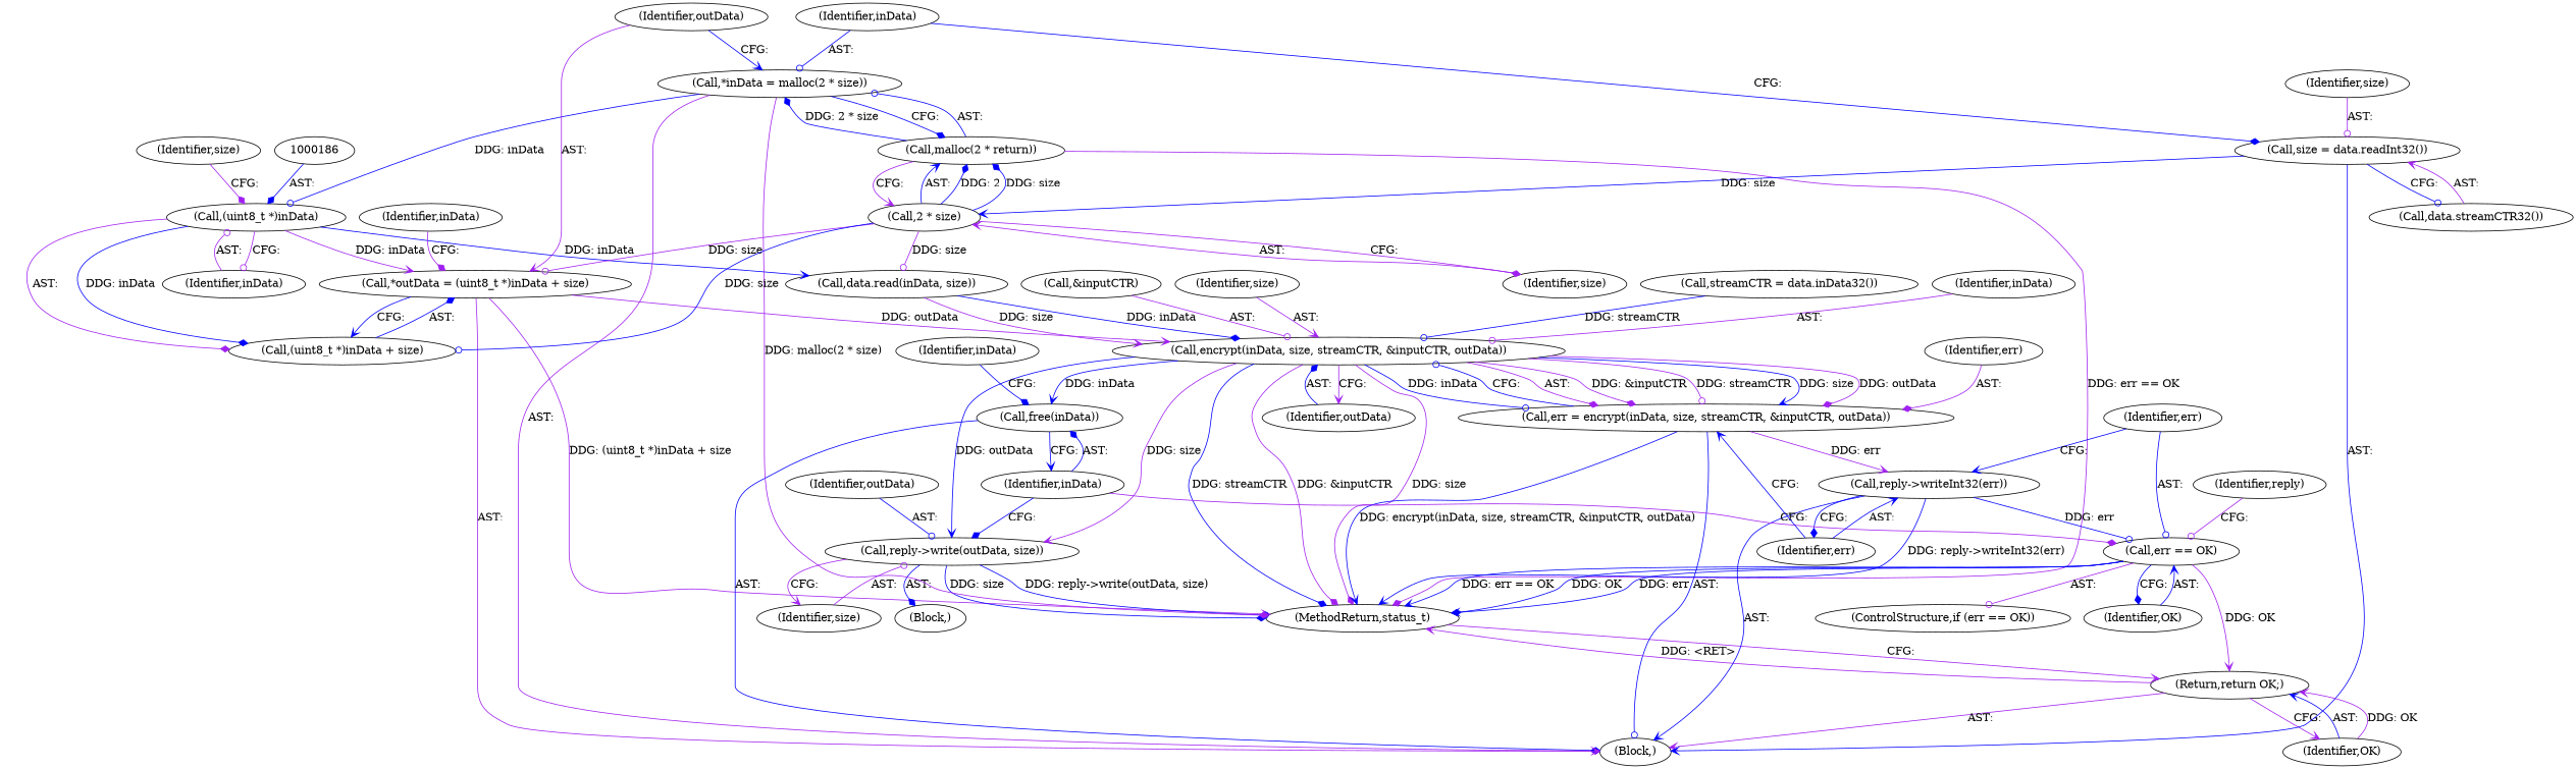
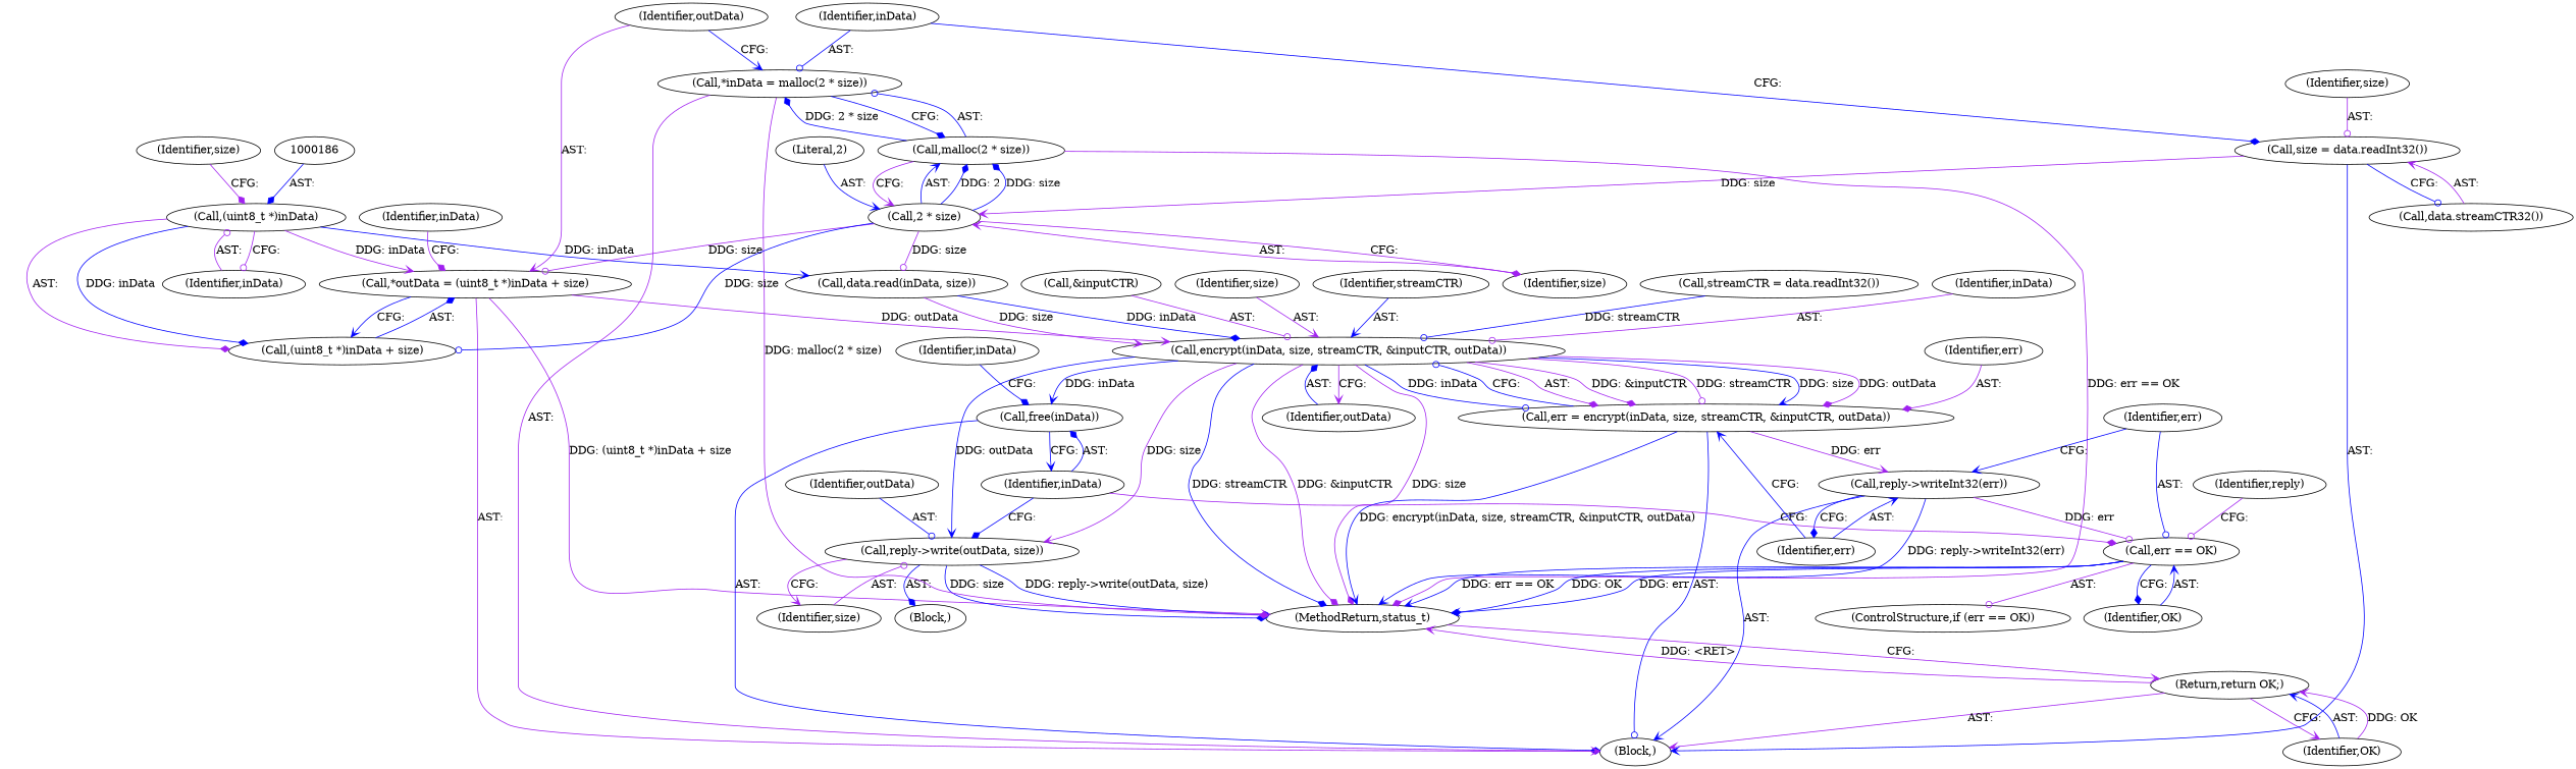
  digraph {
    edge [arrowhead=vee color=blue]
    n1 [label="(Call,*outData = (uint8_t *)inData + size)"]
    n2 [label="(Call,encrypt(inData, size, streamCTR, &inputCTR, outData))"]
    n3 [label="(Call,(uint8_t *)inData + size)"]
    n4 [label="(Block,)"]
    n5 [label="(MethodReturn,status_t)"]
    n6 [label="(Call,err = encrypt(inData, size, streamCTR, &inputCTR, outData))"]
    n7 [label="(Call,reply->write(outData, size))"]
    n8 [label="(Call,free(inData))"]
    n9 [label="(Identifier,outData)"]
    n10 [label="(Return,return OK;)"]
    n11 [label="(Call,(uint8_t *)inData)"]
    n12 [label="(Identifier,inData)"]
    n13 [label="(Call,data.read(inData, size))"]
    n14 [label="(Call,*inData = malloc(2 * size))"]
-   n15 [label="(Call,malloc(2 * return))"]
+   n15 [label="(Call,malloc(2 * size))"]
    n16 [label="(Call,2 * size)"]
    n17 [label="(Identifier,size)"]
    n18 [label="(Call,size = data.readInt32())"]
    n19 [label="(Call,data.streamCTR32())"]
    n20 [label="(Call,reply->writeInt32(err))"]
    n21 [label="(Identifier,size)"]
    n22 [label="(Block,)"]
    n23 [label="(Identifier,inData)"]
    n24 [label="(Call,err == OK)"]
    n25 [label="(Identifier,err)"]
    n26 [label="(ControlStructure,if (err == OK))"]
    n27 [label="(Identifier,OK)"]
    n28 [label="(Identifier,OK)"]
    n29 [label="(Identifier,inData)"]
+   n30 [label="(Literal,2)"]
    n31 [label="(Identifier,inData)"]
    n32 [label="(Identifier,size)"]
    n33 [label="(Identifier,outData)"]
    n34 [label="(Identifier,inData)"]
    n35 [label="(Call,&inputCTR)"]
    n36 [label="(Identifier,err)"]
    n37 [label="(Identifier,size)"]
    n38 [label="(Identifier,inData)"]
    n39 [label="(Identifier,size)"]
-   n41 [label="(Call,streamCTR = data.inData32())"]
+   n40 [label="(Identifier,streamCTR)"]
+   n41 [label="(Call,streamCTR = data.readInt32())"]
    n42 [label="(Identifier,err)"]
    n43 [label="(Identifier,reply)"]
    n44 [label="(Identifier,outData)"]
    1000186
    n1 -> n2 [color=purple label="DDG: outData"]
    n1 -> n3 [label="CFG: "]
    n1 -> n4 [arrowhead=diamond color=purple label="AST: "]
    n1 -> n5 [color=purple label="DDG: (uint8_t *)inData + size"]
    n2 -> n5 [arrowhead=diamond label="DDG: streamCTR"]
    n2 -> n5 [arrowhead=diamond color=purple label="DDG: &inputCTR"]
    n2 -> n5 [arrowhead=diamond color=purple label="DDG: size"]
    n2 -> n6 [arrowhead=diamond color=purple label="AST: "]
    n2 -> n6 [arrowhead=diamond color=purple label="DDG: &inputCTR"]
    n2 -> n6 [arrowhead=odot color=purple label="DDG: streamCTR"]
    n2 -> n6 [label="DDG: size"]
    n2 -> n6 [arrowhead=diamond color=purple label="DDG: outData"]
    n2 -> n6 [arrowhead=odot label="DDG: inData"]
    n2 -> n7 [label="DDG: outData"]
    n2 -> n7 [color=purple label="DDG: size"]
    n2 -> n8 [label="DDG: inData"]
    n2 -> n9 [color=purple label="CFG: "]
    n3 -> n1 [arrowhead=diamond label="AST: "]
    n5 -> n10 [color=purple label="CFG: "]
    n6 -> n2 [arrowhead=odot label="CFG: "]
    n6 -> n4 [arrowhead=odot label="AST: "]
    n6 -> n5 [label="DDG: encrypt(inData, size, streamCTR, &inputCTR, outData)"]
    n6 -> n20 [color=purple label="DDG: err"]
    n7 -> n5 [arrowhead=odot label="DDG: reply->write(outData, size)"]
    n7 -> n5 [arrowhead=diamond label="DDG: size"]
    n7 -> n21 [color=purple label="CFG: "]
    n7 -> n22 [arrowhead=diamond label="AST: "]
    n8 -> n4 [arrowhead=diamond label="AST: "]
    n8 -> n23 [label="CFG: "]
    n9 -> n2 [arrowhead=diamond label="AST: "]
    n10 -> n4 [color=purple label="AST: "]
    n10 -> n5 [color=purple label="DDG: <RET>"]
    n10 -> n28 [color=purple label="CFG: "]
    n11 -> n1 [color=purple label="DDG: inData"]
    n11 -> n3 [arrowhead=diamond color=purple label="AST: "]
    n11 -> n3 [arrowhead=diamond label="DDG: inData"]
    n11 -> n12 [arrowhead=odot color=purple label="CFG: "]
    n11 -> n13 [label="DDG: inData"]
    n12 -> n11 [arrowhead=odot color=purple label="AST: "]
    n13 -> n2 [arrowhead=diamond label="DDG: inData"]
    n13 -> n2 [color=purple label="DDG: size"]
    n14 -> n4 [color=purple label="AST: "]
    n14 -> n5 [arrowhead=diamond color=purple label="DDG: malloc(2 * size)"]
-   n14 -> n11 [arrowhead=odot label="DDG: inData"]
    n14 -> n15 [arrowhead=diamond label="CFG: "]
    n15 -> n5 [arrowhead=diamond color=purple label="DDG: err == OK"]
    n15 -> n14 [arrowhead=odot label="AST: "]
    n15 -> n14 [arrowhead=diamond label="DDG: 2 * size"]
    n15 -> n16 [color=purple label="CFG: "]
    n16 -> n1 [arrowhead=odot color=purple label="DDG: size"]
    n16 -> n3 [arrowhead=odot label="DDG: size"]
    n16 -> n13 [arrowhead=odot color=purple label="DDG: size"]
    n16 -> n15 [label="AST: "]
    n16 -> n15 [arrowhead=diamond label="DDG: 2"]
    n16 -> n15 [arrowhead=diamond label="DDG: size"]
    n16 -> n17 [arrowhead=diamond color=purple label="CFG: "]
    n17 -> n16 [color=purple label="AST: "]
    n18 -> n4 [label="AST: "]
-   n18 -> n16 [label="DDG: size"]
+   n18 -> n16 [color=purple label="DDG: size"]
    n18 -> n19 [arrowhead=odot label="CFG: "]
    n19 -> n18 [color=purple label="AST: "]
    n20 -> n4 [label="AST: "]
    n20 -> n5 [label="DDG: reply->writeInt32(err)"]
-   n20 -> n24 [arrowhead=odot label="DDG: err"]
+   n20 -> n24 [arrowhead=odot color=purple label="DDG: err"]
    n20 -> n25 [arrowhead=diamond label="CFG: "]
    n21 -> n7 [arrowhead=odot color=purple label="AST: "]
    n23 -> n7 [arrowhead=diamond label="CFG: "]
    n23 -> n8 [arrowhead=diamond label="AST: "]
    n23 -> n24 [arrowhead=diamond color=purple label="CFG: "]
    n24 -> n5 [label="DDG: err == OK"]
    n24 -> n5 [arrowhead=diamond label="DDG: OK"]
    n24 -> n5 [label="DDG: err"]
-   n24 -> n10 [color=purple label="DDG: OK"]
    n24 -> n26 [arrowhead=odot color=purple label="AST: "]
    n24 -> n27 [arrowhead=diamond label="CFG: "]
    n25 -> n6 [label="CFG: "]
    n25 -> n20 [label="AST: "]
    n27 -> n24 [label="AST: "]
    n28 -> n10 [label="AST: "]
    n28 -> n10 [color=purple label="DDG: OK"]
    n29 -> n2 [arrowhead=odot color=purple label="AST: "]
+   n30 -> n16 [label="AST: "]
    n31 -> n8 [arrowhead=diamond label="CFG: "]
    n32 -> n11 [arrowhead=diamond color=purple label="CFG: "]
    n33 -> n1 [color=purple label="AST: "]
    n33 -> n14 [label="CFG: "]
    n34 -> n1 [arrowhead=diamond color=purple label="CFG: "]
    n35 -> n2 [arrowhead=odot color=purple label="AST: "]
    n36 -> n6 [arrowhead=diamond color=purple label="AST: "]
    n37 -> n2 [color=purple label="AST: "]
    n38 -> n14 [arrowhead=odot label="AST: "]
    n38 -> n18 [arrowhead=diamond label="CFG: "]
    n39 -> n18 [arrowhead=odot color=purple label="AST: "]
+   n40 -> n2 [label="AST: "]
    n41 -> n2 [arrowhead=odot label="DDG: streamCTR"]
    n42 -> n20 [label="CFG: "]
    n42 -> n24 [arrowhead=odot label="AST: "]
    n43 -> n24 [arrowhead=odot color=purple label="CFG: "]
    n44 -> n7 [arrowhead=odot label="AST: "]
    1000186 -> n11 [arrowhead=diamond label="AST: "]
  }
